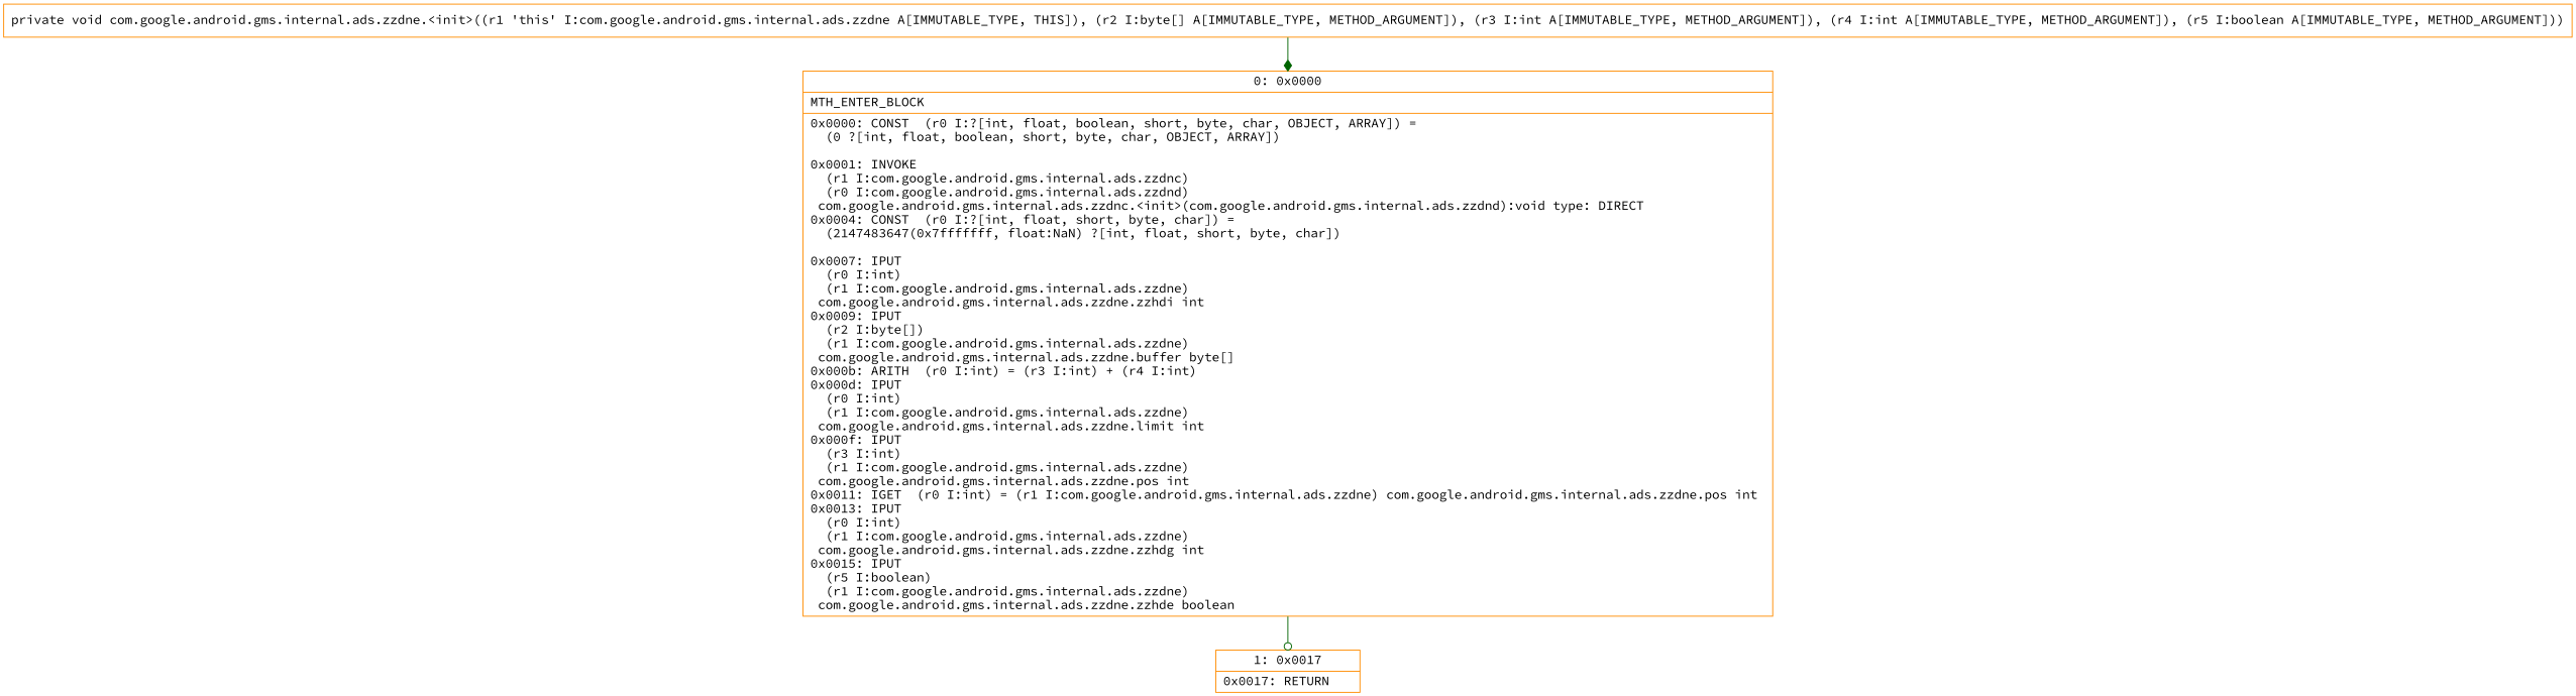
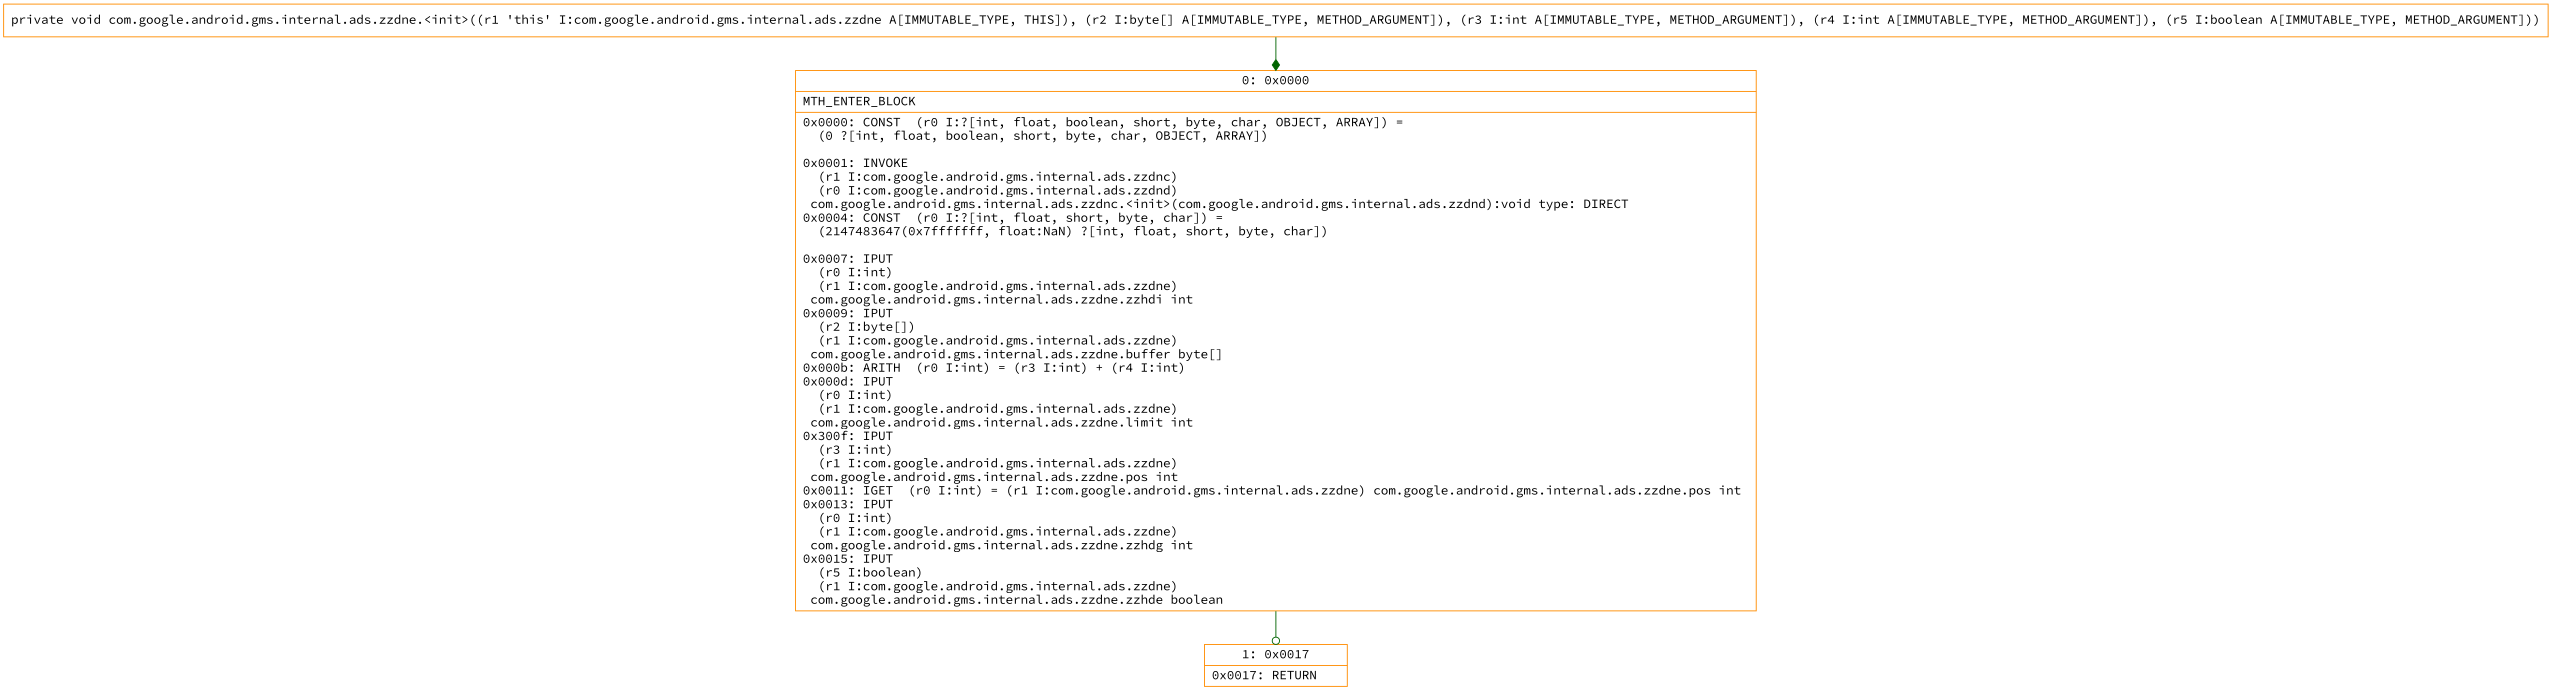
  digraph {
    fontname="Source Code Pro"
    node [shape=record color=darkorange fontname="Source Code Pro"]
    edge [color=darkgreen fontname="Source Code Pro"]
-   n1 [label="{0\:\ 0x0000|MTH_ENTER_BLOCK\l|0x0000: CONST  (r0 I:?[int, float, boolean, short, byte, char, OBJECT, ARRAY]) = \l  (0 ?[int, float, boolean, short, byte, char, OBJECT, ARRAY])\l \l0x0001: INVOKE  \l  (r1 I:com.google.android.gms.internal.ads.zzdnc)\l  (r0 I:com.google.android.gms.internal.ads.zzdnd)\l com.google.android.gms.internal.ads.zzdnc.\<init\>(com.google.android.gms.internal.ads.zzdnd):void type: DIRECT \l0x0004: CONST  (r0 I:?[int, float, short, byte, char]) = \l  (2147483647(0x7fffffff, float:NaN) ?[int, float, short, byte, char])\l \l0x0007: IPUT  \l  (r0 I:int)\l  (r1 I:com.google.android.gms.internal.ads.zzdne)\l com.google.android.gms.internal.ads.zzdne.zzhdi int \l0x0009: IPUT  \l  (r2 I:byte[])\l  (r1 I:com.google.android.gms.internal.ads.zzdne)\l com.google.android.gms.internal.ads.zzdne.buffer byte[] \l0x000b: ARITH  (r0 I:int) = (r3 I:int) + (r4 I:int) \l0x000d: IPUT  \l  (r0 I:int)\l  (r1 I:com.google.android.gms.internal.ads.zzdne)\l com.google.android.gms.internal.ads.zzdne.limit int \l0x000f: IPUT  \l  (r3 I:int)\l  (r1 I:com.google.android.gms.internal.ads.zzdne)\l com.google.android.gms.internal.ads.zzdne.pos int \l0x0011: IGET  (r0 I:int) = (r1 I:com.google.android.gms.internal.ads.zzdne) com.google.android.gms.internal.ads.zzdne.pos int \l0x0013: IPUT  \l  (r0 I:int)\l  (r1 I:com.google.android.gms.internal.ads.zzdne)\l com.google.android.gms.internal.ads.zzdne.zzhdg int \l0x0015: IPUT  \l  (r5 I:boolean)\l  (r1 I:com.google.android.gms.internal.ads.zzdne)\l com.google.android.gms.internal.ads.zzdne.zzhde boolean \l}"]
+   n1 [label="{0\:\ 0x0000|MTH_ENTER_BLOCK\l|0x0000: CONST  (r0 I:?[int, float, boolean, short, byte, char, OBJECT, ARRAY]) = \l  (0 ?[int, float, boolean, short, byte, char, OBJECT, ARRAY])\l \l0x0001: INVOKE  \l  (r1 I:com.google.android.gms.internal.ads.zzdnc)\l  (r0 I:com.google.android.gms.internal.ads.zzdnd)\l com.google.android.gms.internal.ads.zzdnc.\<init\>(com.google.android.gms.internal.ads.zzdnd):void type: DIRECT \l0x0004: CONST  (r0 I:?[int, float, short, byte, char]) = \l  (2147483647(0x7fffffff, float:NaN) ?[int, float, short, byte, char])\l \l0x0007: IPUT  \l  (r0 I:int)\l  (r1 I:com.google.android.gms.internal.ads.zzdne)\l com.google.android.gms.internal.ads.zzdne.zzhdi int \l0x0009: IPUT  \l  (r2 I:byte[])\l  (r1 I:com.google.android.gms.internal.ads.zzdne)\l com.google.android.gms.internal.ads.zzdne.buffer byte[] \l0x000b: ARITH  (r0 I:int) = (r3 I:int) + (r4 I:int) \l0x000d: IPUT  \l  (r0 I:int)\l  (r1 I:com.google.android.gms.internal.ads.zzdne)\l com.google.android.gms.internal.ads.zzdne.limit int \l0x300f: IPUT  \l  (r3 I:int)\l  (r1 I:com.google.android.gms.internal.ads.zzdne)\l com.google.android.gms.internal.ads.zzdne.pos int \l0x0011: IGET  (r0 I:int) = (r1 I:com.google.android.gms.internal.ads.zzdne) com.google.android.gms.internal.ads.zzdne.pos int \l0x0013: IPUT  \l  (r0 I:int)\l  (r1 I:com.google.android.gms.internal.ads.zzdne)\l com.google.android.gms.internal.ads.zzdne.zzhdg int \l0x0015: IPUT  \l  (r5 I:boolean)\l  (r1 I:com.google.android.gms.internal.ads.zzdne)\l com.google.android.gms.internal.ads.zzdne.zzhde boolean \l}"]
    n2 [label="{1\:\ 0x0017|0x0017: RETURN   \l}"]
    n3 [label="{private void com.google.android.gms.internal.ads.zzdne.\<init\>((r1 'this' I:com.google.android.gms.internal.ads.zzdne A[IMMUTABLE_TYPE, THIS]), (r2 I:byte[] A[IMMUTABLE_TYPE, METHOD_ARGUMENT]), (r3 I:int A[IMMUTABLE_TYPE, METHOD_ARGUMENT]), (r4 I:int A[IMMUTABLE_TYPE, METHOD_ARGUMENT]), (r5 I:boolean A[IMMUTABLE_TYPE, METHOD_ARGUMENT])) }"]
    n1 -> n2 [arrowhead=odot]
    n3 -> n1 [arrowhead=diamond]
  }
